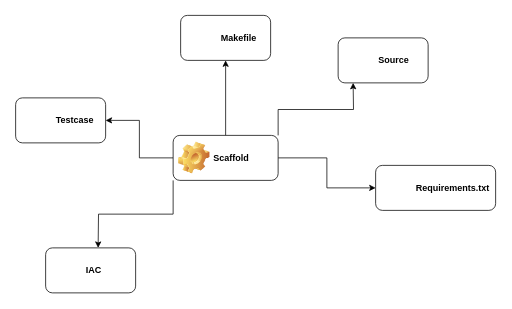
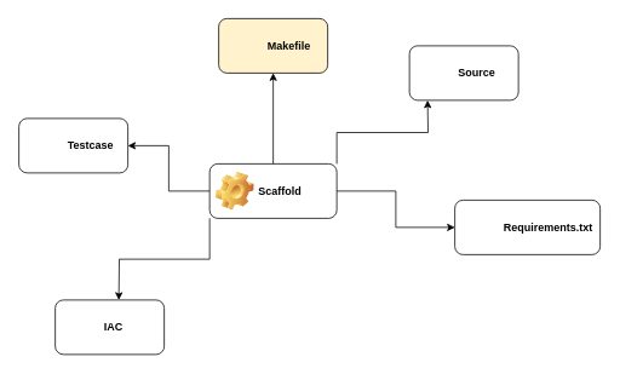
  <mxCell id="0" />
  <mxCell id="1" parent="0" />
  <mxCell id="2" value="" style="edgeStyle=orthogonalEdgeStyle;rounded=0;orthogonalLoop=1;jettySize=auto;html=1;" edge="1" parent="1" source="7" target="8"><mxGeometry relative="1" as="geometry" /></mxCell>
  <mxCell id="3" value="" style="edgeStyle=orthogonalEdgeStyle;rounded=0;orthogonalLoop=1;jettySize=auto;html=1;" edge="1" parent="1" source="7" target="9"><mxGeometry relative="1" as="geometry" /></mxCell>
  <mxCell id="4" value="" style="edgeStyle=orthogonalEdgeStyle;rounded=0;orthogonalLoop=1;jettySize=auto;html=1;" edge="1" parent="1" source="7" target="10"><mxGeometry relative="1" as="geometry" /></mxCell>
  <mxCell id="5" style="edgeStyle=orthogonalEdgeStyle;rounded=0;orthogonalLoop=1;jettySize=auto;html=1;exitX=1;exitY=0;exitDx=0;exitDy=0;" edge="1" parent="1" source="7"><mxGeometry relative="1" as="geometry"><mxPoint x="470" y="110" as="targetPoint" /></mxGeometry></mxCell>
  <mxCell id="6" style="edgeStyle=orthogonalEdgeStyle;rounded=0;orthogonalLoop=1;jettySize=auto;html=1;exitX=0;exitY=1;exitDx=0;exitDy=0;" edge="1" parent="1" source="7"><mxGeometry relative="1" as="geometry"><mxPoint x="130" y="330" as="targetPoint" /></mxGeometry></mxCell>
  <mxCell id="7" value="Scaffold" style="label;whiteSpace=wrap;html=1;image=img/clipart/Gear_128x128.png" vertex="1" parent="1"><mxGeometry x="230" y="180" width="140" height="60" as="geometry" /></mxCell>
  <mxCell id="8" value="Testcase" style="whiteSpace=wrap;html=1;align=left;fontStyle=1;spacing=2;spacingLeft=52;rounded=1;" vertex="1" parent="1"><mxGeometry x="20" y="130" width="120" height="60" as="geometry" /></mxCell>
- <mxCell id="9" value="Makefile" style="whiteSpace=wrap;html=1;align=left;fontStyle=1;spacing=2;spacingLeft=52;rounded=1;" vertex="1" parent="1"><mxGeometry x="240" y="20" width="120" height="60" as="geometry" /></mxCell>
+ <mxCell id="9" value="Makefile" style="whiteSpace=wrap;html=1;align=left;fontStyle=1;spacing=2;spacingLeft=52;rounded=1;fillColor=#fff2cc;" vertex="1" parent="1"><mxGeometry x="240" y="20" width="120" height="60" as="geometry" /></mxCell>
  <mxCell id="10" value="Requirements.txt" style="whiteSpace=wrap;html=1;align=left;fontStyle=1;spacing=2;spacingLeft=52;rounded=1;" vertex="1" parent="1"><mxGeometry x="500" y="220" width="160" height="60" as="geometry" /></mxCell>
  <mxCell id="11" value="Source" style="whiteSpace=wrap;html=1;align=left;fontStyle=1;spacing=2;spacingLeft=52;rounded=1;" vertex="1" parent="1"><mxGeometry x="450" y="50" width="120" height="60" as="geometry" /></mxCell>
  <mxCell id="12" value="IAC" style="whiteSpace=wrap;html=1;align=left;fontStyle=1;spacing=2;spacingLeft=52;rounded=1;" vertex="1" parent="1"><mxGeometry x="60" y="330" width="120" height="60" as="geometry" /></mxCell>
